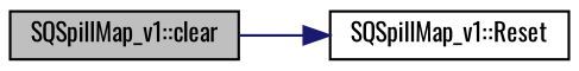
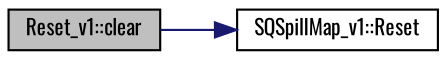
  digraph {
    rankdir=LR
    fontname=Oswald
    node [color=black fontname=Oswald fontsize=10 shape=record]
-   n1 [fillcolor=grey75 fontcolor=black height=0.2 label="SQSpillMap_v1::clear" style=filled width=0.4]
+   n1 [fillcolor=grey75 fontcolor=black height=0.2 label="Reset_v1::clear" style=filled width=0.4]
    n2 [height=0.2 label="SQSpillMap_v1::Reset" width=0.4]
    n1 -> n2 [color=midnightblue fontname=Oswald fontsize=10 labelfontname=FreeSans labelfontsize=10 style=solid]
  }
